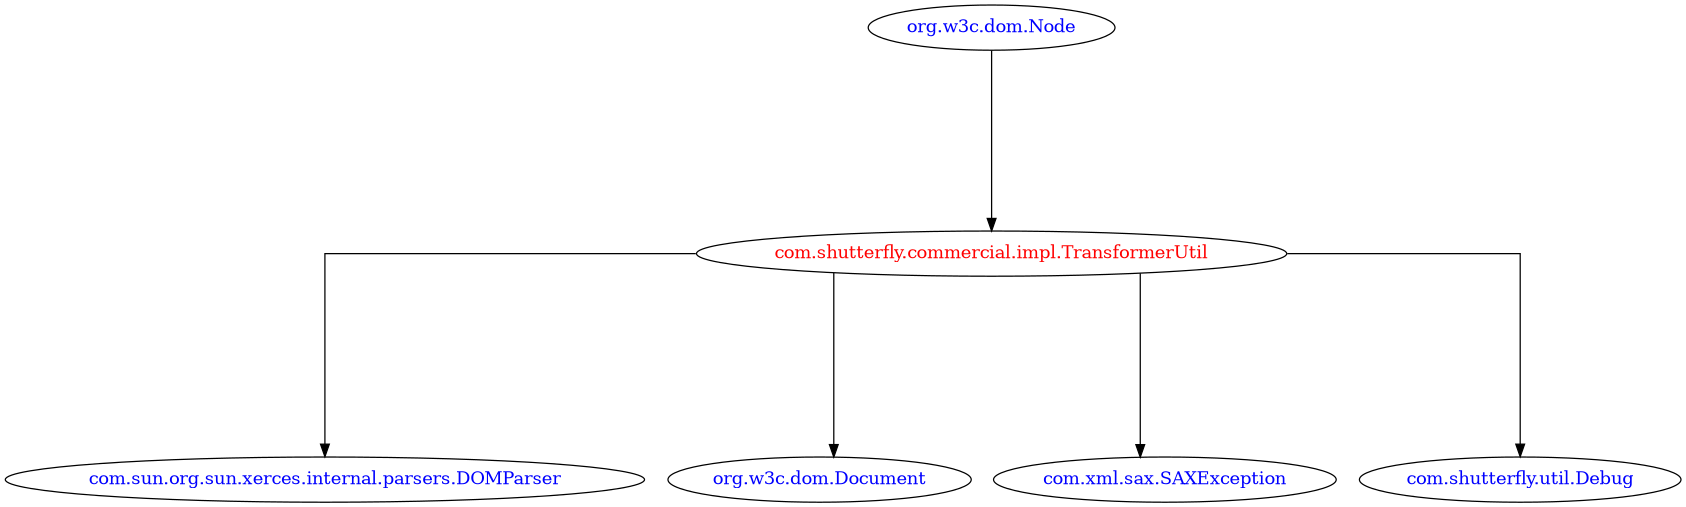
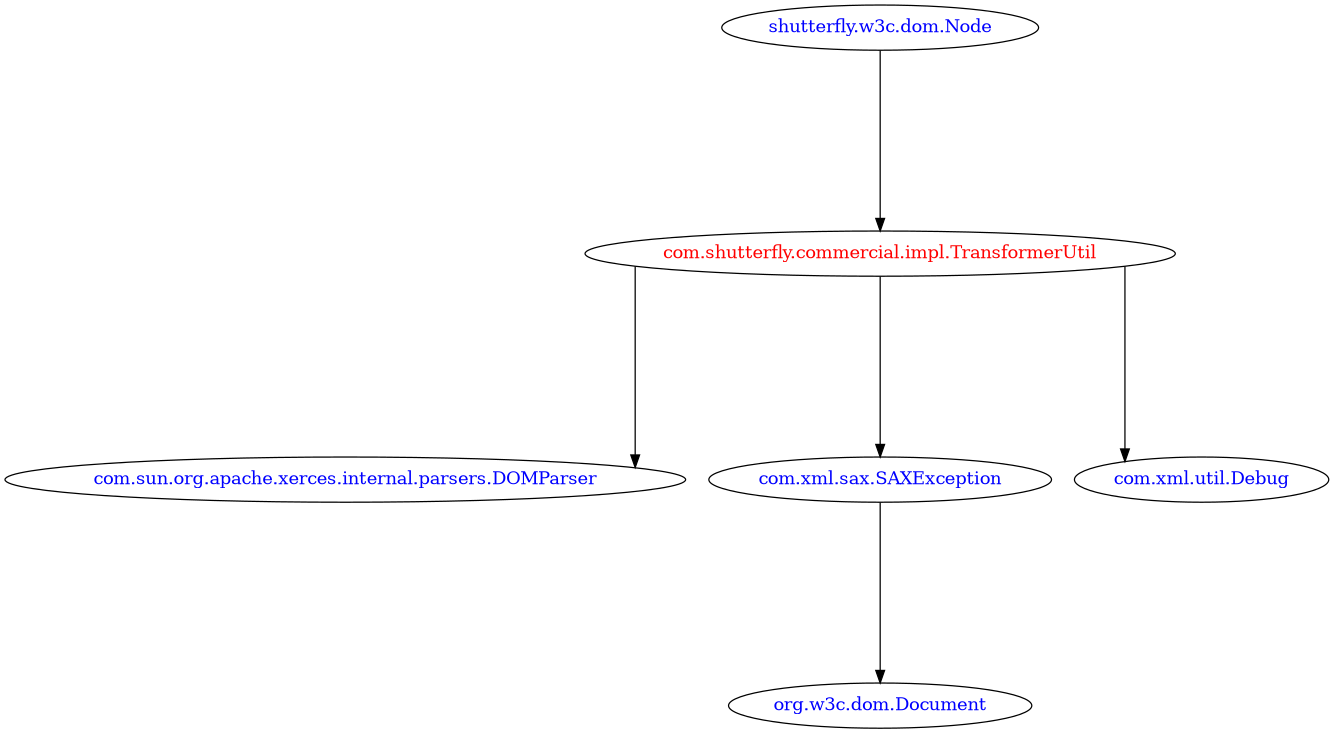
  digraph {
    concentrate=true
    rankdir=TB
    ranksep=2.0
    splines=ortho
    node [fontcolor=blue]
    "com.shutterfly.commercial.impl.TransformerUtil" [fontcolor=red]
-   "com.sun.org.apache.xerces.internal.parsers.DOMParser" [label="com.sun.org.sun.xerces.internal.parsers.DOMParser"]
+   "com.sun.org.apache.xerces.internal.parsers.DOMParser"
    "org.w3c.dom.Document"
    n4 [label="com.xml.sax.SAXException"]
-   "com.shutterfly.util.Debug"
-   "org.w3c.dom.Node"
+   "com.shutterfly.util.Debug" [label="com.xml.util.Debug"]
+   "org.w3c.dom.Node" [label="shutterfly.w3c.dom.Node"]
    "com.shutterfly.commercial.impl.TransformerUtil" -> "com.sun.org.apache.xerces.internal.parsers.DOMParser"
-   "com.shutterfly.commercial.impl.TransformerUtil" -> "org.w3c.dom.Document"
+   n4 -> "org.w3c.dom.Document"
    "com.shutterfly.commercial.impl.TransformerUtil" -> n4
    "com.shutterfly.commercial.impl.TransformerUtil" -> "com.shutterfly.util.Debug"
    "org.w3c.dom.Node" -> "com.shutterfly.commercial.impl.TransformerUtil"
  }
